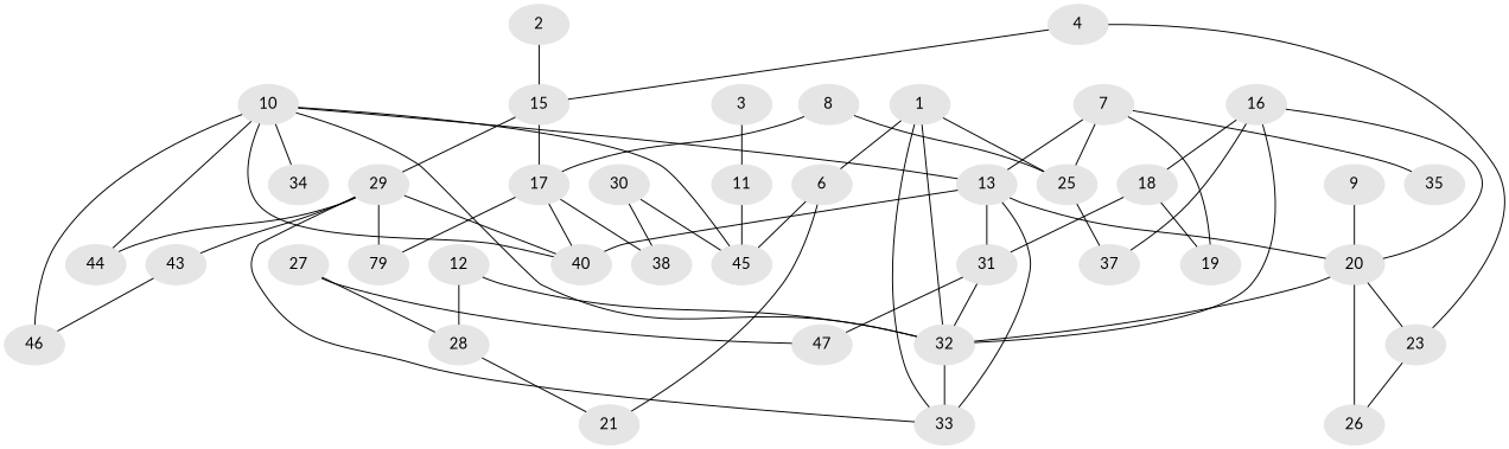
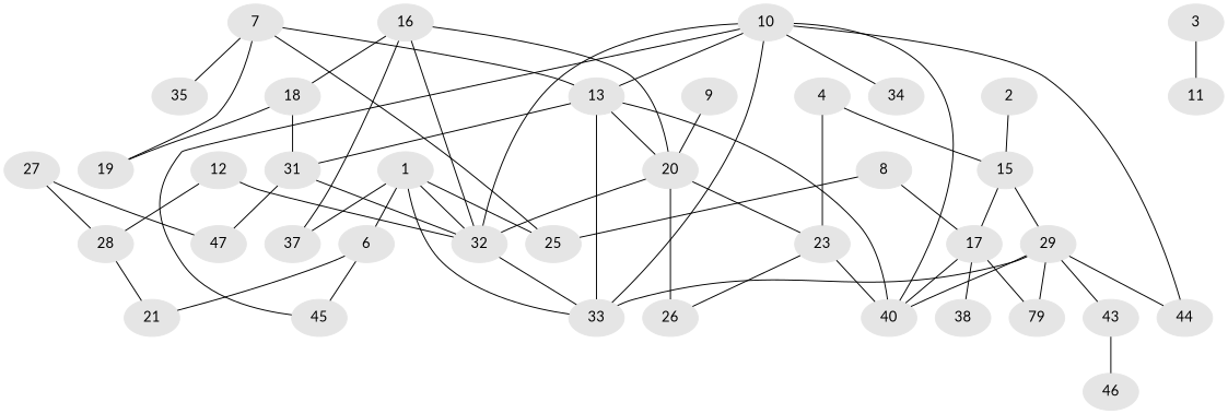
  graph {
    fontname=Lato
    node [color=gray90 fontname=Lato style=filled]
    edge [fontname=Lato weight=1.0]
    1
    6
    25
    32
    33
    21
    45
    37
    2
    15
    17
    29
    3
    11
    4
    23
    40
    26
    7
    13
    19
    35
    20
    31
    8
    38
    n27 [label=79]
    9
    10
    34
    44
    12
    28
    47
    43
    16
    18
    27
    46
-   30
    1 -- 6
    1 -- 25
    1 -- 32
    1 -- 33
    6 -- 21
    6 -- 45
-   25 -- 37 [weight=2.0]
+   1 -- 37 [weight=2.0]
    32 -- 33 [weight=2.0]
    2 -- 15
    15 -- 17
    15 -- 29
    17 -- 40
    17 -- 38 [weight=2.0]
    17 -- n27
    29 -- 33
    29 -- 40
    29 -- n27
    29 -- 44
    29 -- 43
    3 -- 11
-   11 -- 45 [weight=2.0]
    4 -- 15
    4 -- 23
+   23 -- 40
    23 -- 26
    7 -- 25
    7 -- 13
    7 -- 19
    7 -- 35
    13 -- 33
    13 -- 40
    13 -- 20
    13 -- 31
    20 -- 32
    20 -- 23
    20 -- 26 [weight=3.0]
    31 -- 32
    31 -- 47
    8 -- 25
    8 -- 17
    9 -- 20
    10 -- 32
-   10 -- 46 [weight=2.0]
+   10 -- 33 [weight=2.0]
    10 -- 45
    10 -- 40
    10 -- 13
    10 -- 34
    10 -- 44
    12 -- 32
    12 -- 28 [weight=2.0]
    28 -- 21
    43 -- 46
    16 -- 32
    16 -- 37
    16 -- 20
    16 -- 18
    18 -- 19
    18 -- 31
    27 -- 28
    27 -- 47
-   30 -- 45
-   30 -- 38
  }
